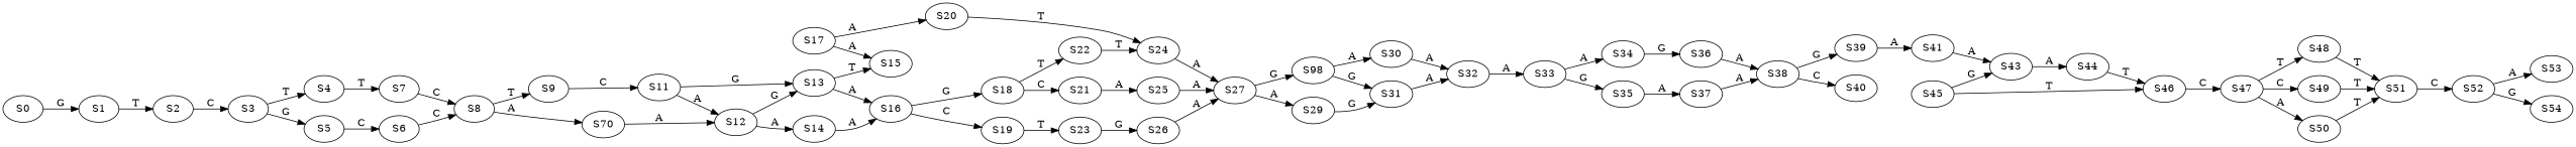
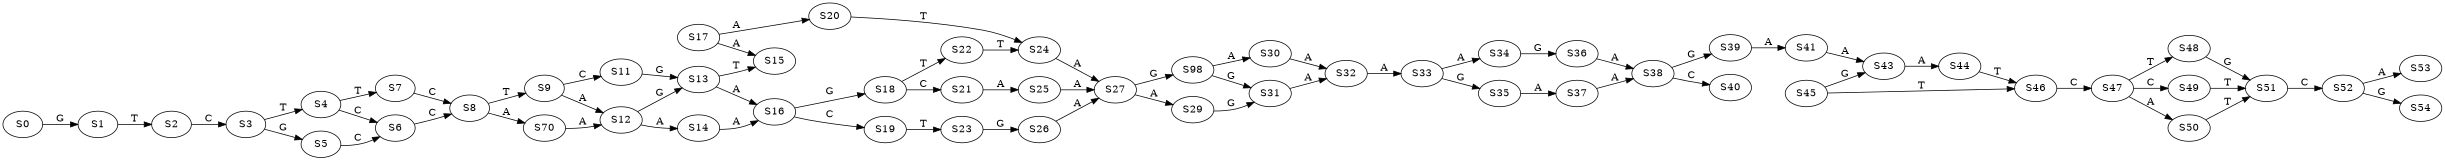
  strict digraph {
    rankdir=LR
    S0
    S1
    S2
    S3
    S4
    S5
    S6
    S7
    S8
    S9
    n11 [label=S70]
    S11
    S12
    S13
    S14
    S15
    S16
    S18
    S19
    S17
    S20
    S21
    S22
    S23
    S24
    S25
    S26
    S27
    n29 [label=S98]
    S29
    S30
    S31
    S32
    S33
    S34
    S35
    S36
    S37
    S38
    S39
    S40
    S41
    S43
    S44
    S46
    S45
    S47
    S48
    S49
    S50
    S51
    S52
    S53
    S54
    S0 -> S1 [label=G]
    S1 -> S2 [label=T]
    S2 -> S3 [label=C]
    S3 -> S4 [label=T]
    S3 -> S5 [label=G]
+   S4 -> S6 [label=C]
    S4 -> S7 [label=T]
    S5 -> S6 [label=C]
    S6 -> S8 [label=C]
    S7 -> S8 [label=C]
    S8 -> S9 [label=T]
    S8 -> n11 [label=A]
    S9 -> S11 [label=C]
-   S11 -> S12 [label=A]
+   S9 -> S12 [label=A]
    n11 -> S12 [label=A]
    S11 -> S13 [label=G]
    S12 -> S13 [label=G]
    S12 -> S14 [label=A]
    S13 -> S15 [label=T]
    S13 -> S16 [label=A]
    S14 -> S16 [label=A]
    S16 -> S18 [label=G]
    S16 -> S19 [label=C]
    S18 -> S21 [label=C]
    S18 -> S22 [label=T]
    S19 -> S23 [label=T]
    S17 -> S15 [label=A]
    S17 -> S20 [label=A]
    S20 -> S24 [label=T]
    S21 -> S25 [label=A]
    S22 -> S24 [label=T]
    S23 -> S26 [label=G]
    S24 -> S27 [label=A]
    S25 -> S27 [label=A]
    S26 -> S27 [label=A]
    S27 -> n29 [label=G]
    S27 -> S29 [label=A]
    n29 -> S30 [label=A]
    n29 -> S31 [label=G]
    S29 -> S31 [label=G]
    S30 -> S32 [label=A]
    S31 -> S32 [label=A]
    S32 -> S33 [label=A]
    S33 -> S34 [label=A]
    S33 -> S35 [label=G]
    S34 -> S36 [label=G]
    S35 -> S37 [label=A]
    S36 -> S38 [label=A]
    S37 -> S38 [label=A]
    S38 -> S39 [label=G]
    S38 -> S40 [label=C]
    S39 -> S41 [label=A]
    S41 -> S43 [label=A]
    S43 -> S44 [label=A]
    S44 -> S46 [label=T]
    S46 -> S47 [label=C]
    S45 -> S43 [label=G]
    S45 -> S46 [label=T]
    S47 -> S48 [label=T]
    S47 -> S49 [label=C]
    S47 -> S50 [label=A]
-   S48 -> S51 [label=T]
+   S48 -> S51 [label=G]
    S49 -> S51 [label=T]
    S50 -> S51 [label=T]
    S51 -> S52 [label=C]
    S52 -> S53 [label=A]
    S52 -> S54 [label=G]
  }
